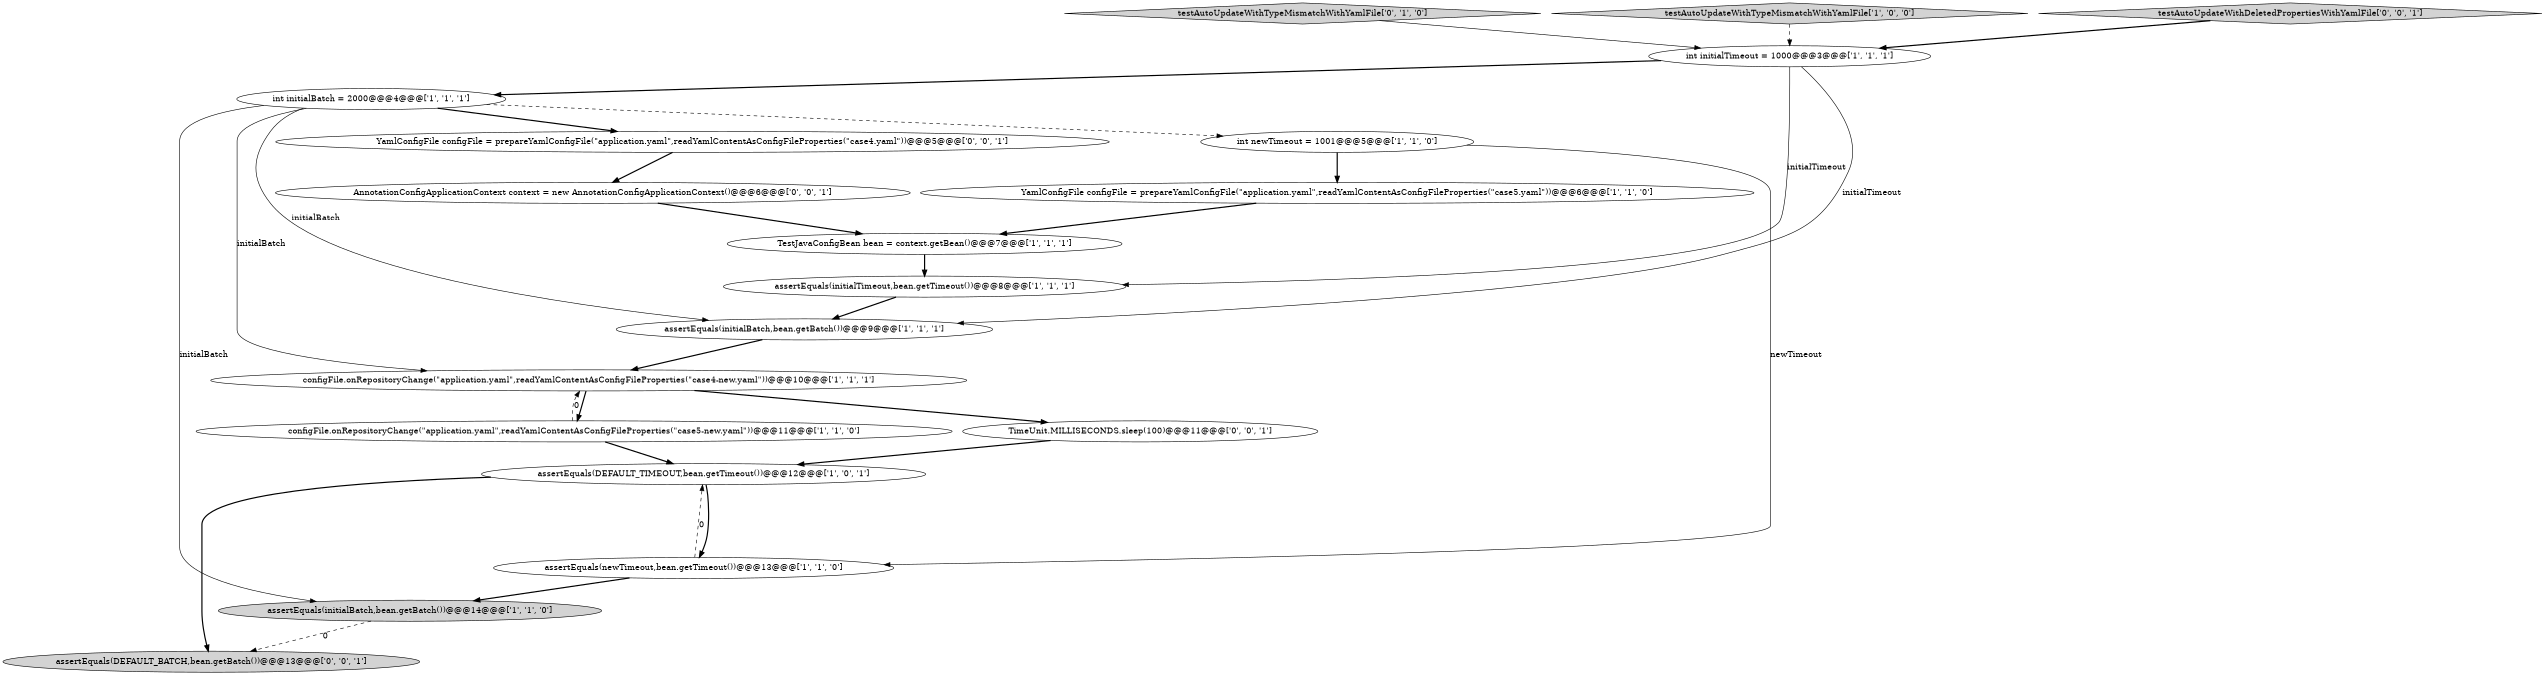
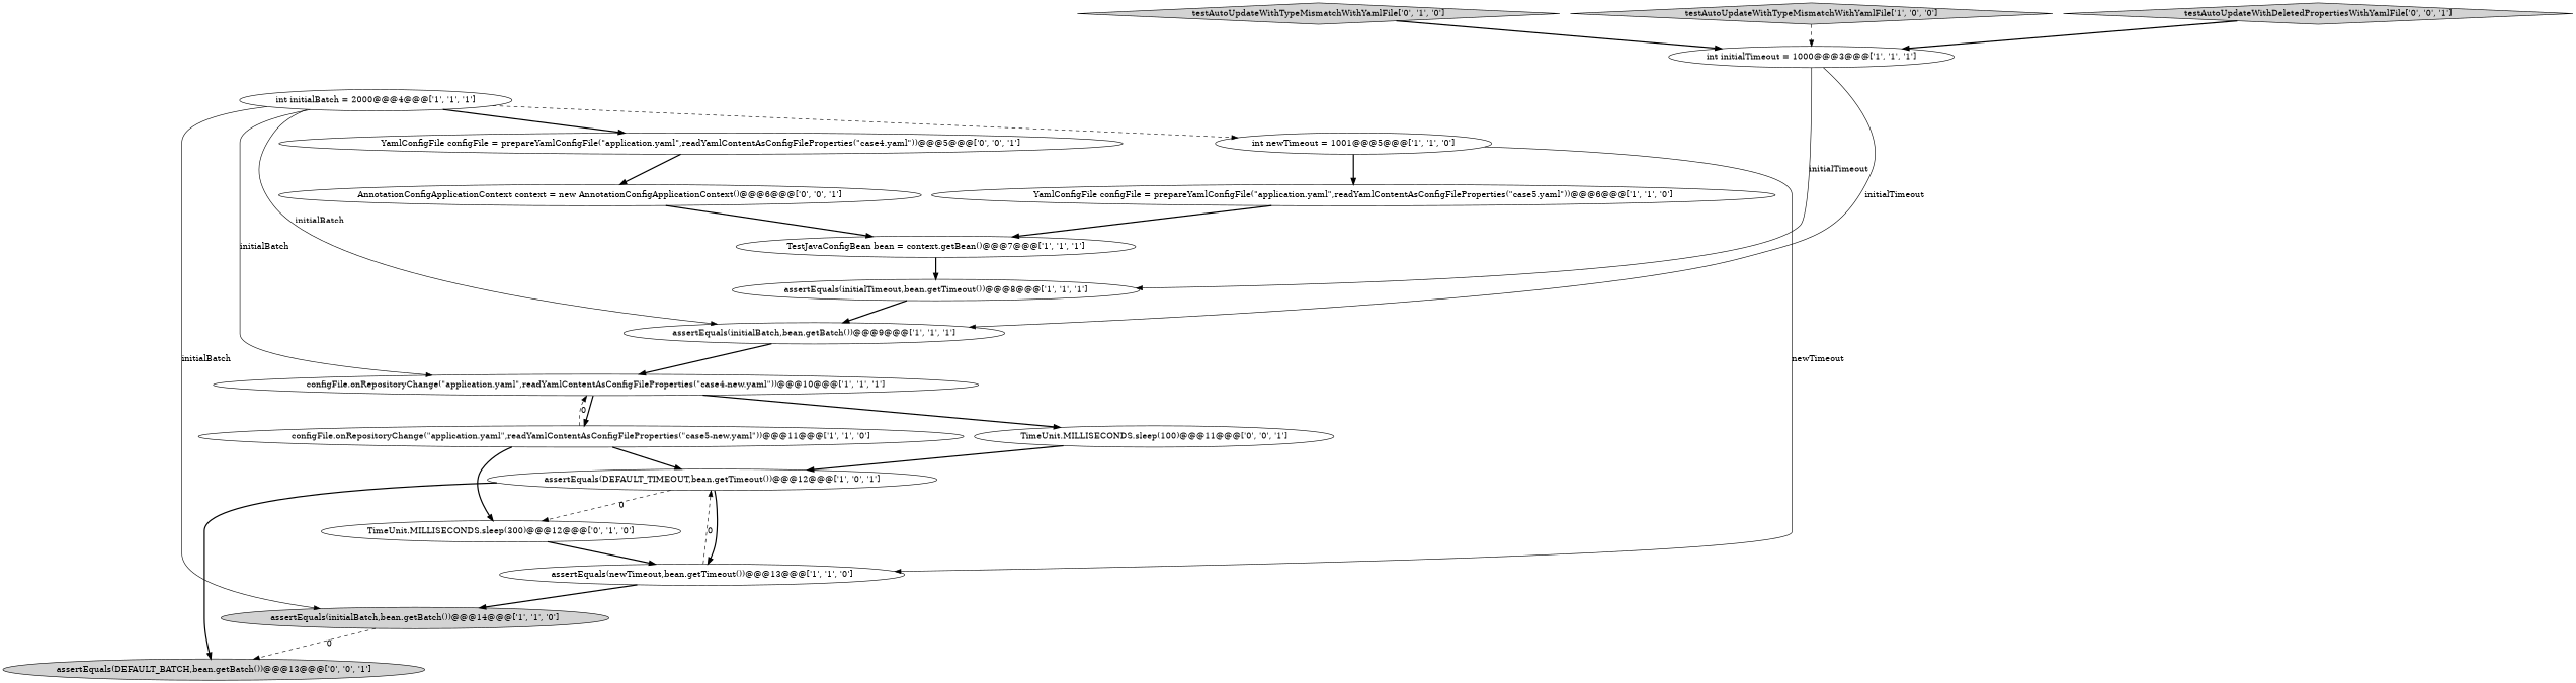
  digraph {
    node [fillcolor=white shape=ellipse style=filled]
    edge [style=bold]
    n1 [label="assertEquals(initialTimeout,bean.getTimeout())@@@8@@@['1', '1', '1']"]
    n2 [label="assertEquals(initialBatch,bean.getBatch())@@@9@@@['1', '1', '1']"]
    n3 [label="configFile.onRepositoryChange(\"application.yaml\",readYamlContentAsConfigFileProperties(\"case4-new.yaml\"))@@@10@@@['1', '1', '1']"]
    n4 [label="int initialTimeout = 1000@@@3@@@['1', '1', '1']"]
    n5 [label="int initialBatch = 2000@@@4@@@['1', '1', '1']"]
    n6 [label="int newTimeout = 1001@@@5@@@['1', '1', '0']"]
    n7 [fillcolor=lightgray label="assertEquals(initialBatch,bean.getBatch())@@@14@@@['1', '1', '0']"]
    n8 [label="YamlConfigFile configFile = prepareYamlConfigFile(\"application.yaml\",readYamlContentAsConfigFileProperties(\"case4.yaml\"))@@@5@@@['0', '0', '1']"]
    n9 [label="assertEquals(newTimeout,bean.getTimeout())@@@13@@@['1', '1', '0']"]
    n10 [label="YamlConfigFile configFile = prepareYamlConfigFile(\"application.yaml\",readYamlContentAsConfigFileProperties(\"case5.yaml\"))@@@6@@@['1', '1', '0']"]
    n11 [label="assertEquals(DEFAULT_TIMEOUT,bean.getTimeout())@@@12@@@['1', '0', '1']"]
    n12 [label="TestJavaConfigBean bean = context.getBean()@@@7@@@['1', '1', '1']"]
    n13 [fillcolor=lightgray label="testAutoUpdateWithTypeMismatchWithYamlFile['0', '1', '0']" shape=diamond]
    n14 [fillcolor=lightgray label="assertEquals(DEFAULT_BATCH,bean.getBatch())@@@13@@@['0', '0', '1']"]
+   n15 [label="TimeUnit.MILLISECONDS.sleep(300)@@@12@@@['0', '1', '0']"]
    n16 [fillcolor=lightgray label="testAutoUpdateWithTypeMismatchWithYamlFile['1', '0', '0']" shape=diamond]
    n17 [label="TimeUnit.MILLISECONDS.sleep(100)@@@11@@@['0', '0', '1']"]
    n18 [label="configFile.onRepositoryChange(\"application.yaml\",readYamlContentAsConfigFileProperties(\"case5-new.yaml\"))@@@11@@@['1', '1', '0']"]
    n19 [label="AnnotationConfigApplicationContext context = new AnnotationConfigApplicationContext()@@@6@@@['0', '0', '1']"]
    n20 [fillcolor=lightgray label="testAutoUpdateWithDeletedPropertiesWithYamlFile['0', '0', '1']" shape=diamond]
    n1 -> n2
    n2 -> n3
    n3 -> n17
    n3 -> n18
    n4 -> n1 [label=initialTimeout style=solid]
    n4 -> n2 [label=initialTimeout style=solid]
-   n4 -> n5
    n5 -> n2 [label=initialBatch style=solid]
    n5 -> n3 [label=initialBatch style=solid]
    n5 -> n6 [style=dashed]
    n5 -> n7 [label=initialBatch style=solid]
    n5 -> n8
    n6 -> n9 [label=newTimeout style=solid]
    n6 -> n10
    n7 -> n14 [label=0 style=dashed]
    n8 -> n19
    n9 -> n7
    n9 -> n11 [label=0 style=dashed]
    n10 -> n12
    n11 -> n9
    n11 -> n14
+   n11 -> n15 [label=0 style=dashed]
    n12 -> n1
-   n13 -> n4 [style=solid]
+   n13 -> n4
+   n15 -> n9
    n16 -> n4 [style=dashed]
    n17 -> n11
    n18 -> n3 [label=0 style=dashed]
    n18 -> n11
+   n18 -> n15
    n19 -> n12
    n20 -> n4
  }
